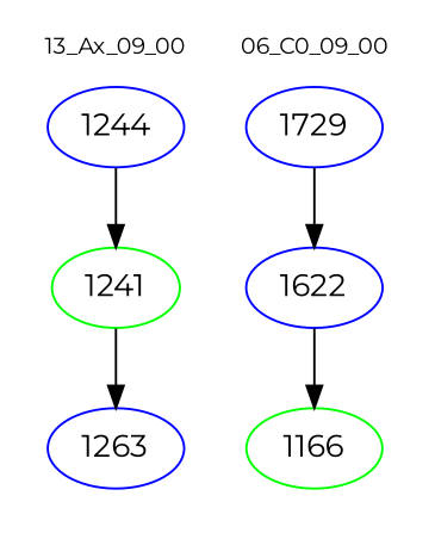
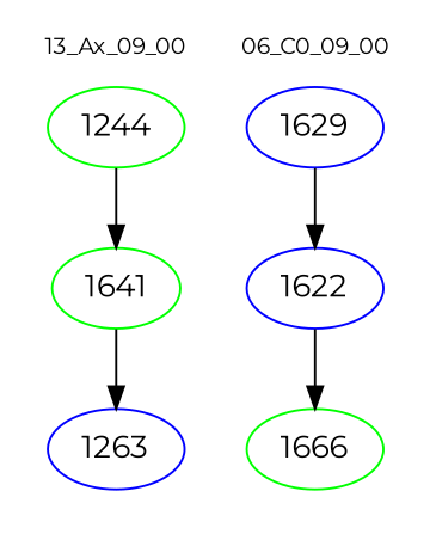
  digraph {
    fontname=Montserrat
    node [color=blue fontname=Montserrat]
    edge [color=black fontname=Montserrat]
-   n1 [label=1244]
-   n2 [color=green label=1241]
+   n1 [color=green label=1244]
+   n2 [color=green label=1641]
    n3 [label=1263]
-   n4 [label=1729]
+   n4 [label=1629]
    n5 [label=1622]
-   n6 [color=green label=1166]
+   n6 [color=green label=1666]
    subgraph cluster_1 {
      color=white
      fontsize=10
      label="13_Ax_09_00"
      n1
      n2
      n3
    }
    subgraph cluster_2 {
      color=white
      fontsize=10
      label="06_C0_09_00"
      n4
      n5
      n6
    }
    n1 -> n2
    n2 -> n3
    n4 -> n5
    n5 -> n6
  }
